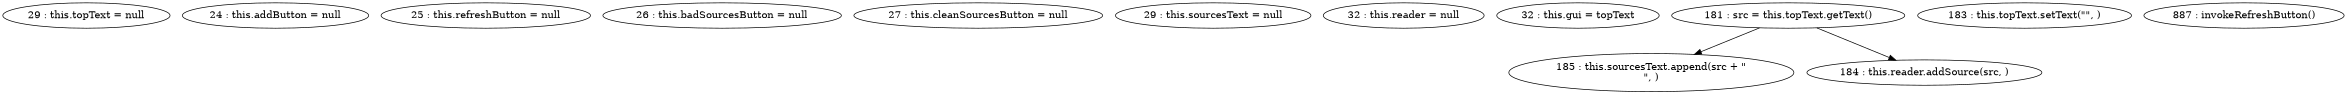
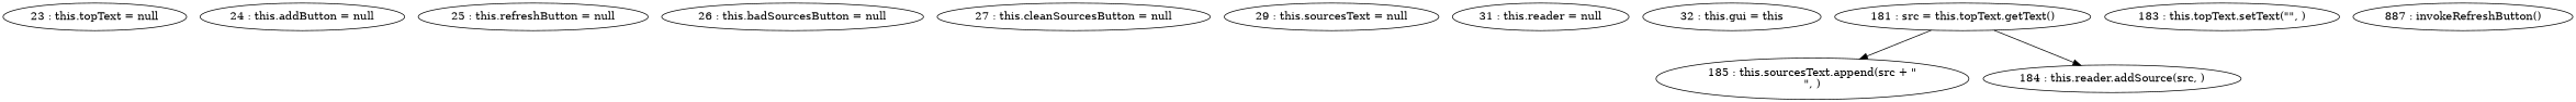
  digraph {
-   "23 : this.topText = null" [label="29 : this.topText = null"]
+   "23 : this.topText = null"
    "24 : this.addButton = null"
    "25 : this.refreshButton = null"
    "26 : this.badSourcesButton = null"
    "27 : this.cleanSourcesButton = null"
    "29 : this.sourcesText = null"
-   "31 : this.reader = null" [label="32 : this.reader = null"]
-   "32 : this.gui = this" [label="32 : this.gui = topText"]
+   "31 : this.reader = null"
+   "32 : this.gui = this"
    "181 : src = this.topText.getText()"
    "185 : this.sourcesText.append(src + \"\n\", )"
    "184 : this.reader.addSource(src, )"
    "183 : this.topText.setText(\"\", )"
    n13 [label="887 : invokeRefreshButton()"]
    "181 : src = this.topText.getText()" -> "185 : this.sourcesText.append(src + \"\n\", )"
    "181 : src = this.topText.getText()" -> "184 : this.reader.addSource(src, )"
  }
